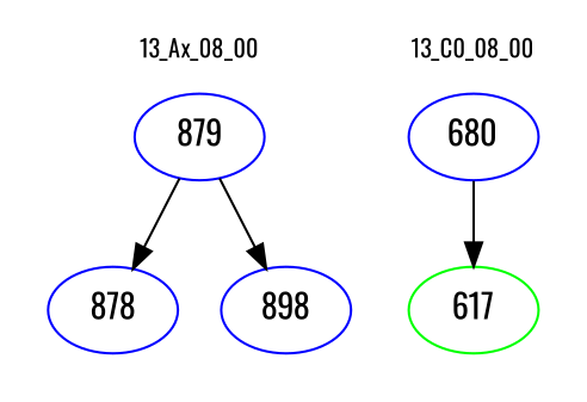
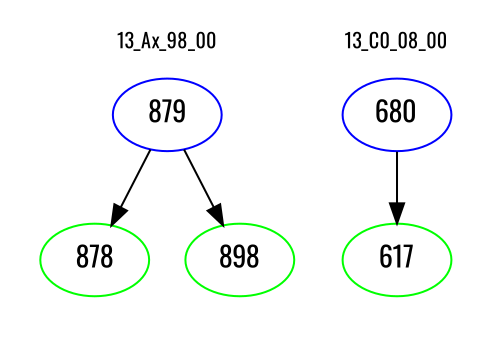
  digraph {
    fontname=Oswald
    node [color=blue fontname=Oswald]
    edge [color=black fontname=Oswald]
    n1 [label=879]
-   n2 [label=878]
-   n3 [label=898]
+   n2 [color=green label=878]
+   n3 [color=green label=898]
    n4 [label=680]
    n5 [color=green label=617]
    subgraph cluster_1 {
      color=white
      fontsize=10
-     label="13_Ax_08_00"
+     label="13_Ax_98_00"
      n1
      n2
      n3
    }
    subgraph cluster_2 {
      color=white
      fontsize=10
      label="13_C0_08_00"
      n4
      n5
    }
    n1 -> n2
    n1 -> n3
    n4 -> n5
  }
